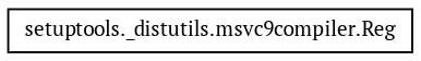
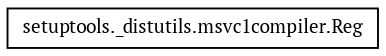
  digraph {
    rankdir=LR
    fontname="PT Serif"
-   n1 [color=black fillcolor=white fontname="PT Serif" fontsize=10 height=0.2 label="setuptools._distutils.msvc9compiler.Reg" shape=record style=filled width=0.4]
+   n1 [color=black fillcolor=white fontname="PT Serif" fontsize=10 height=0.2 label="setuptools._distutils.msvc1compiler.Reg" shape=record style=filled width=0.4]
  }
